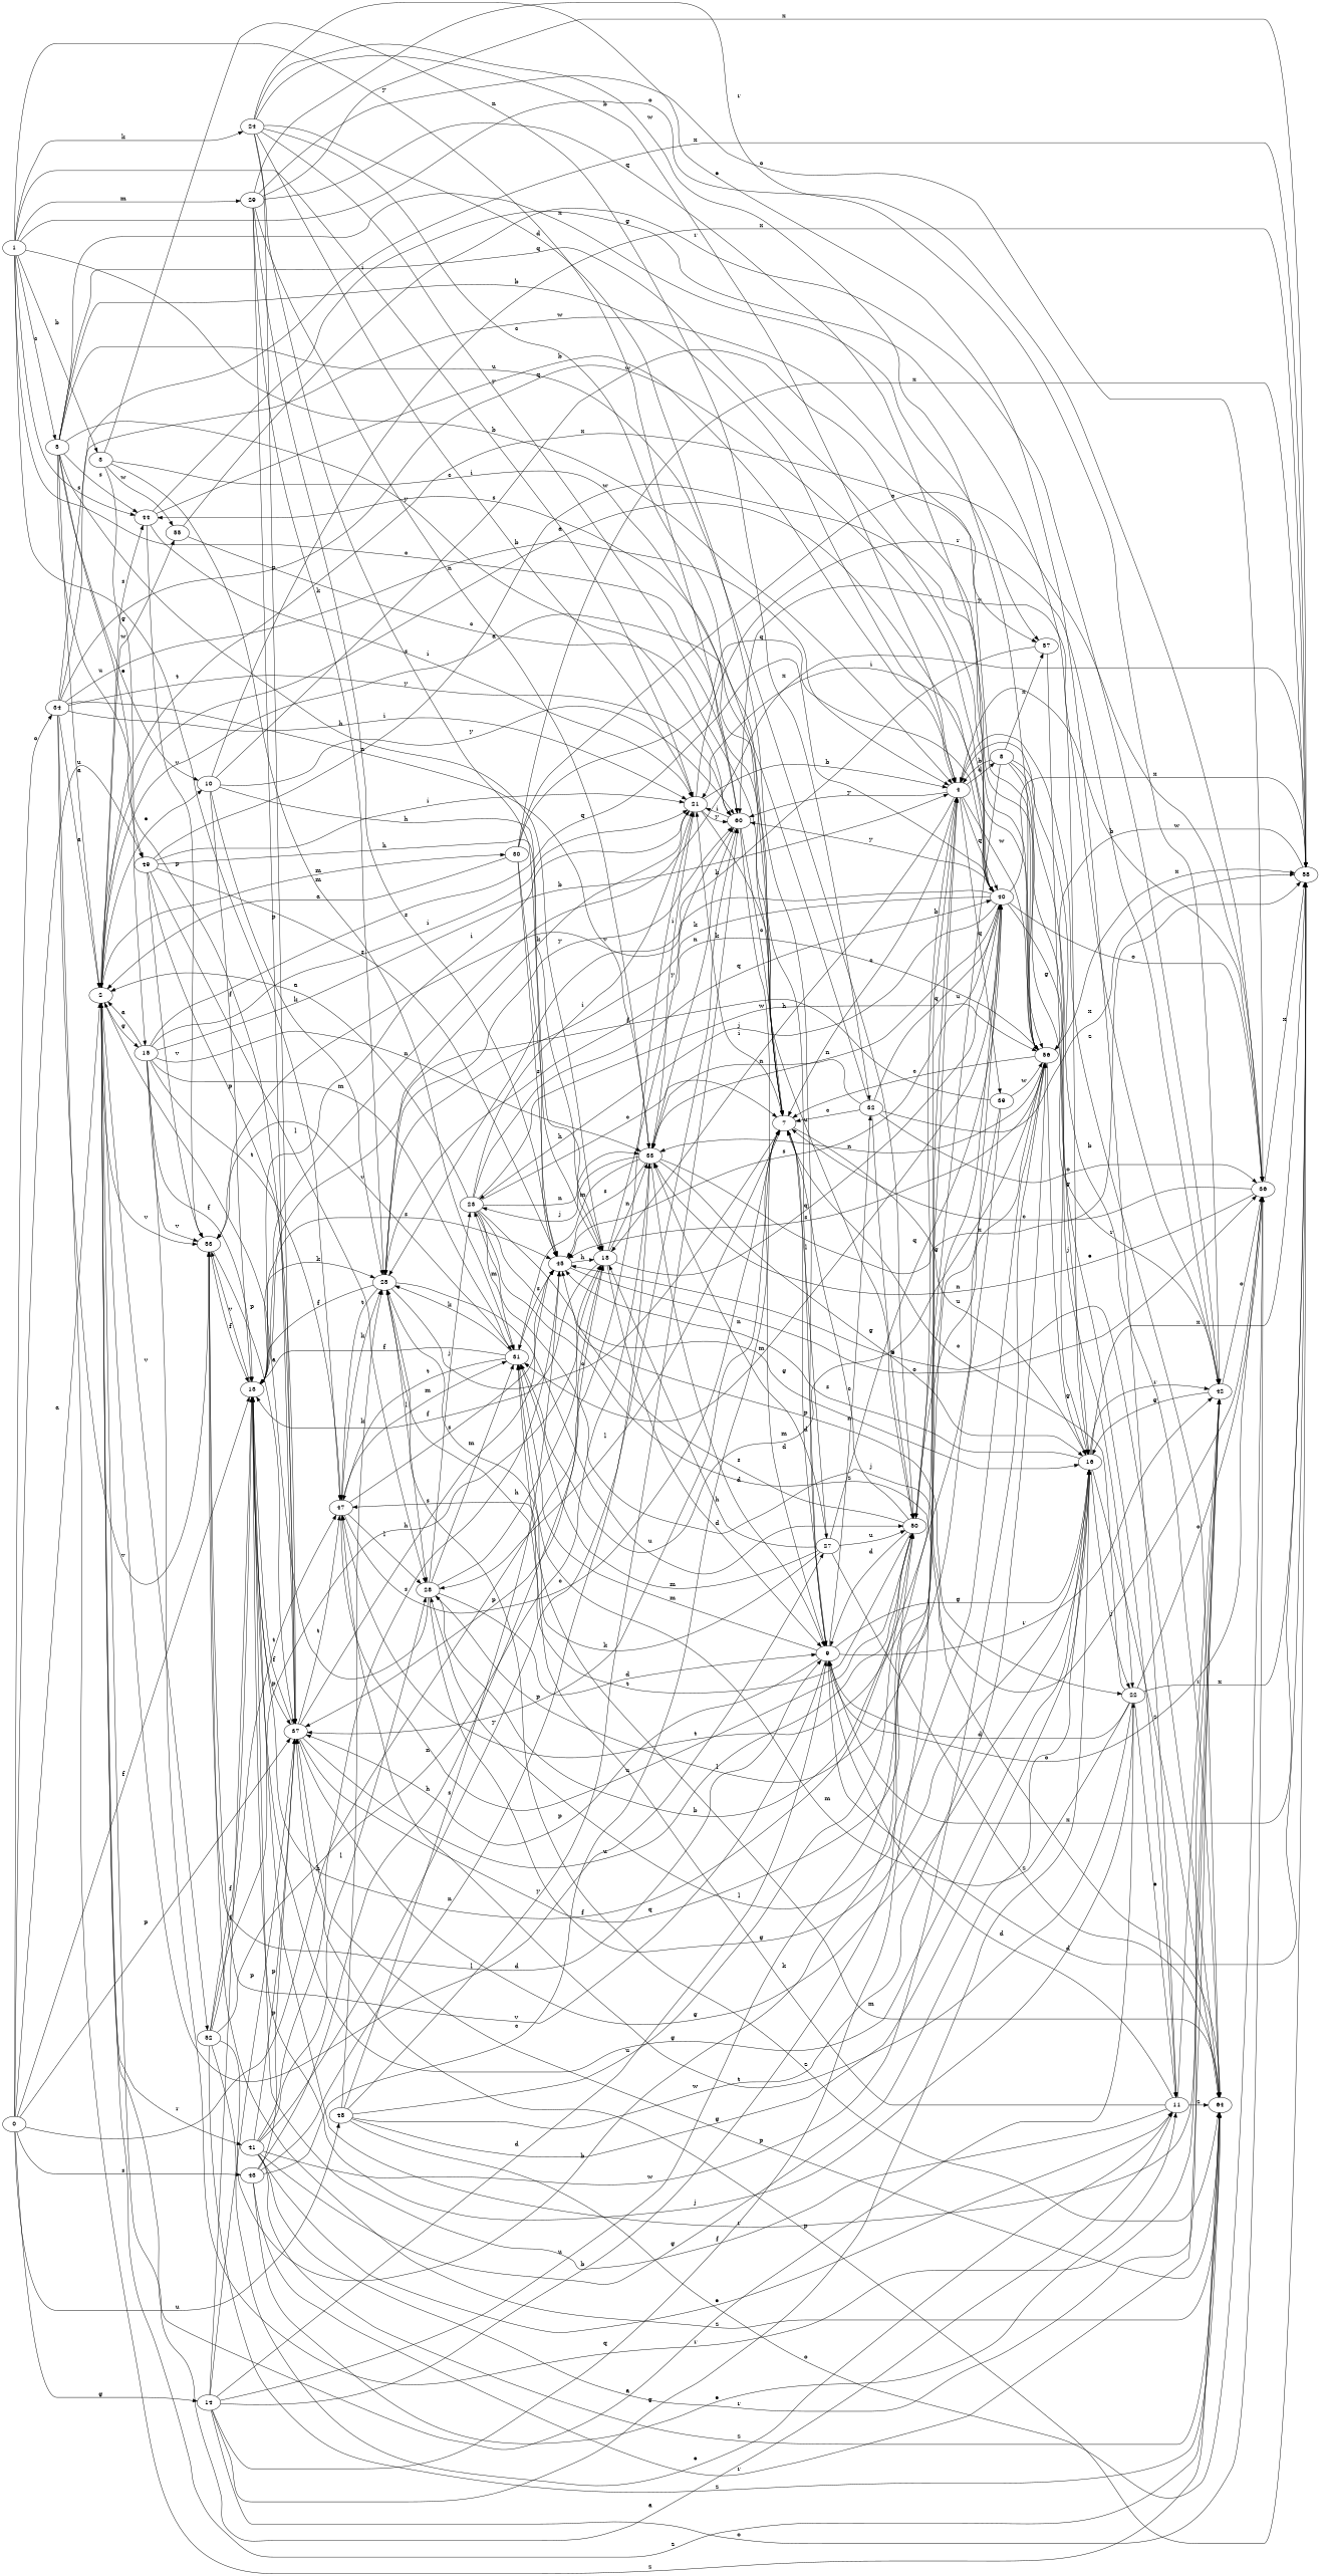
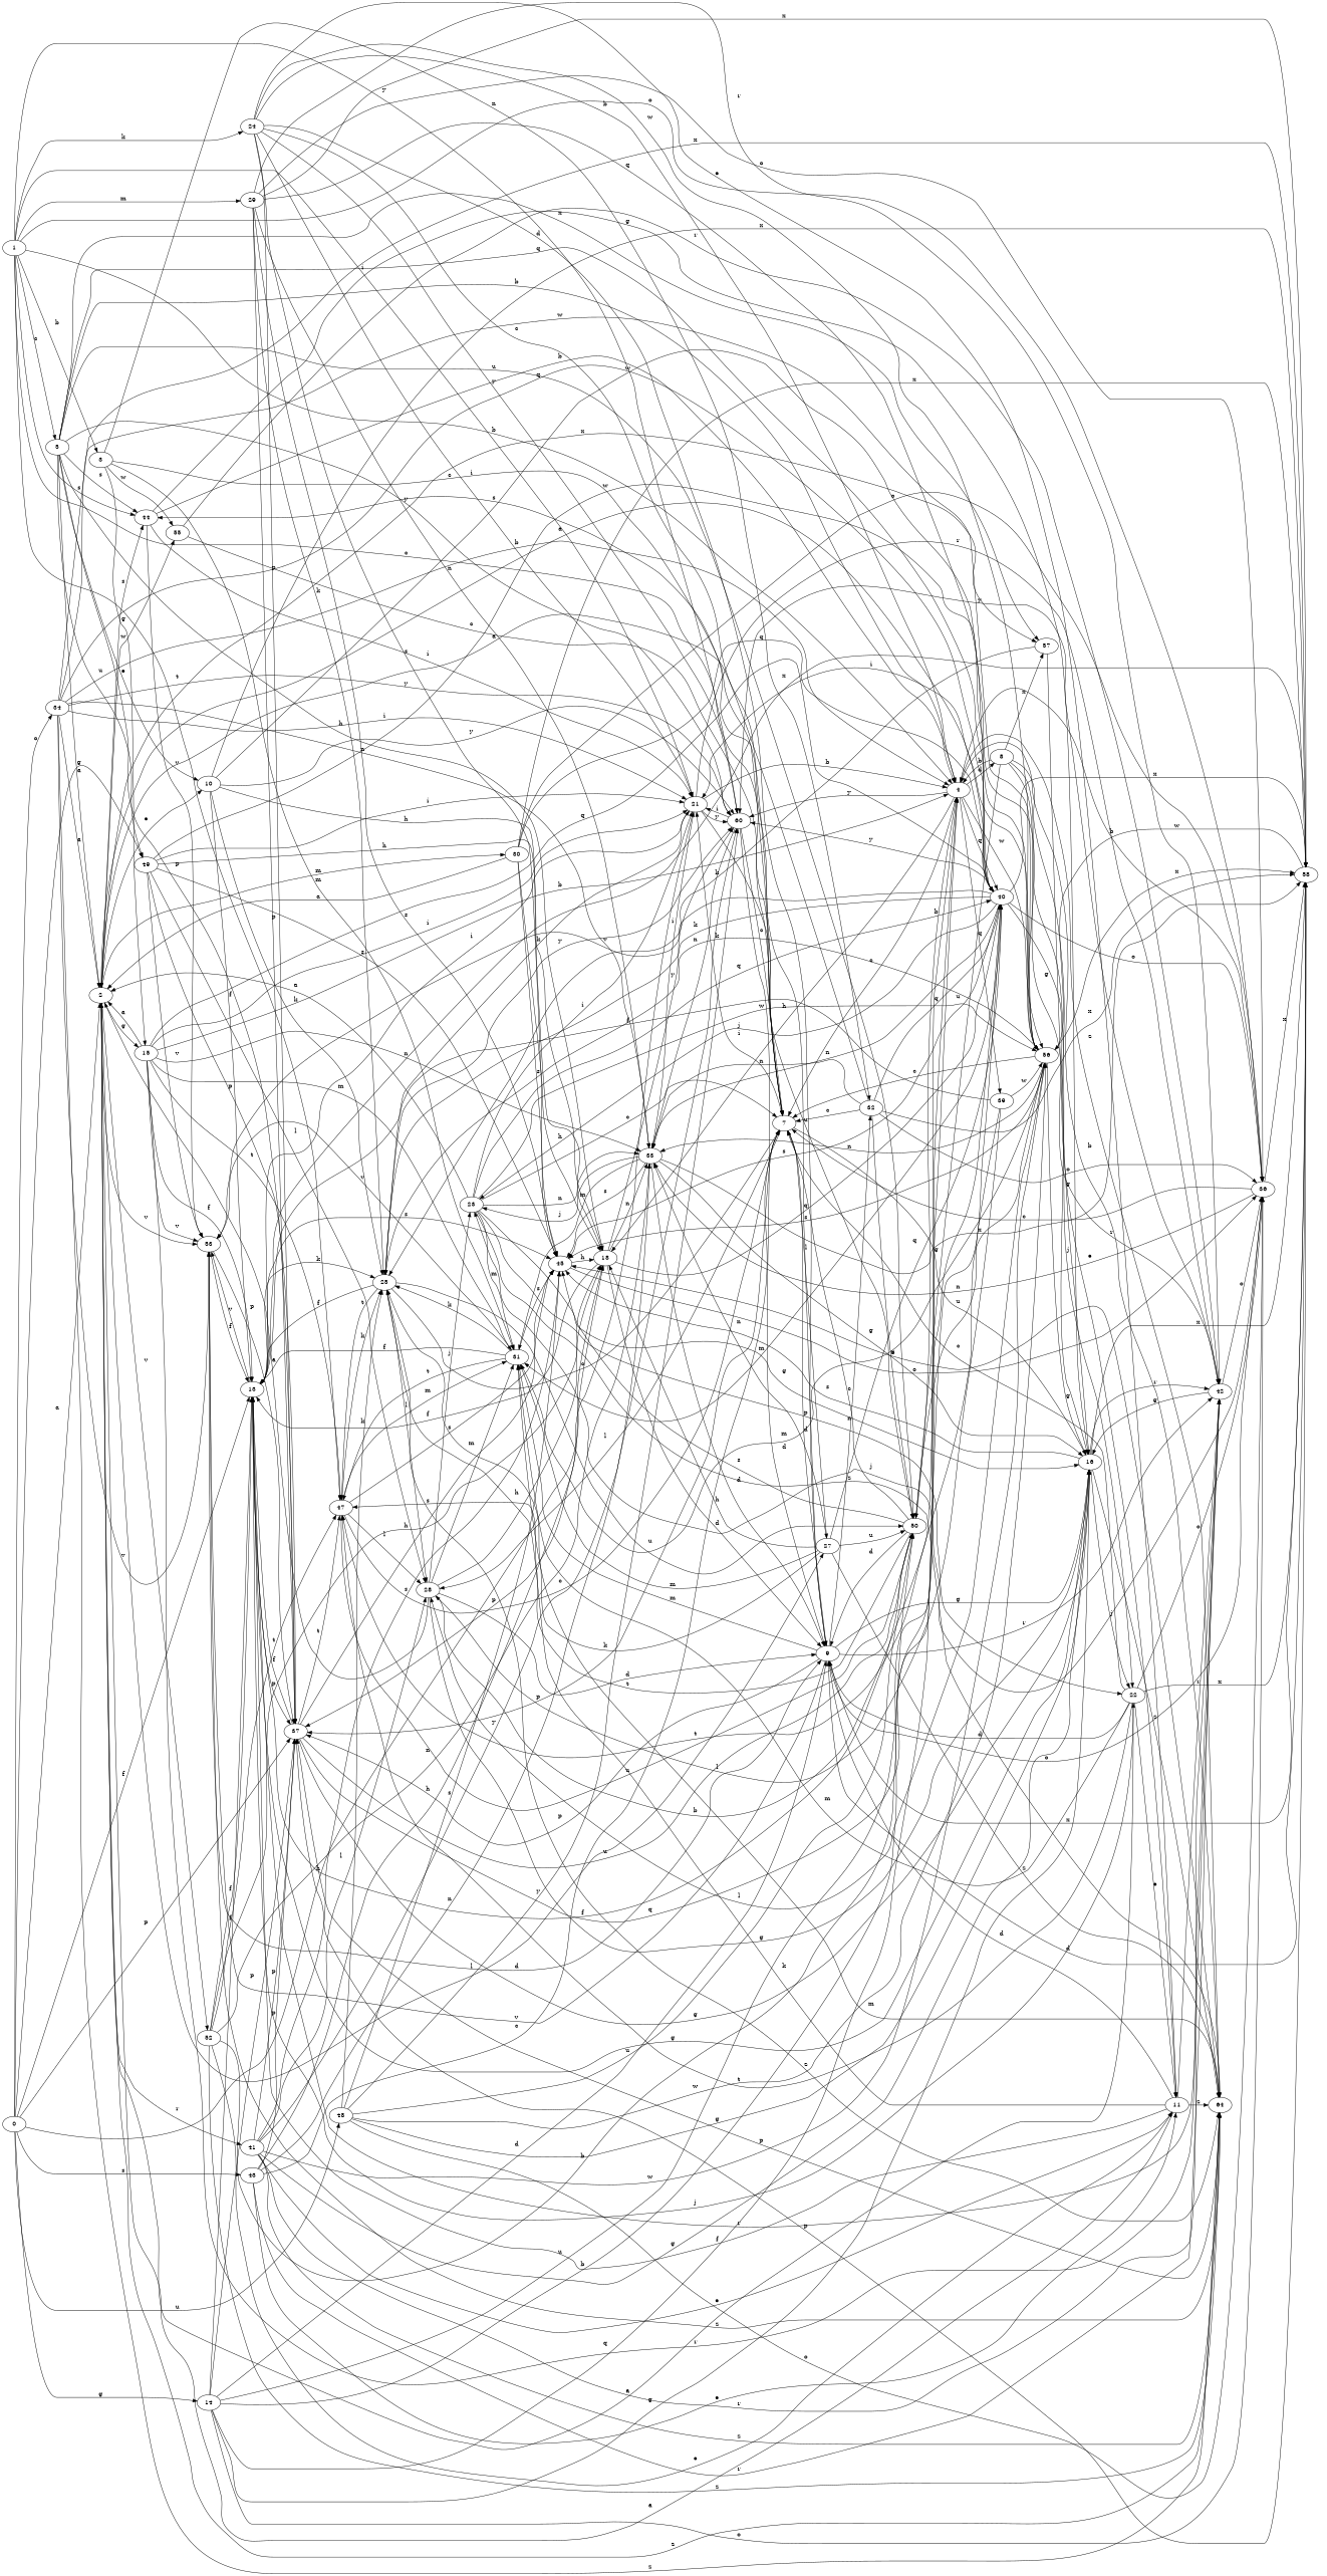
  strict digraph {
    rankdir=LR
    0
    2
    13
    14
    18
    34
    37
    43
    48
    49
    44
    10
    15
    27
    30
    41
    52
    53
    55
    57
    64
    21
    16
    22
    42
    58
    25
    45
    4
    36
    40
    50
    9
    60
    33
    56
    47
    7
    11
    28
    1
    3
    5
    24
    29
    31
    32
    8
    39
    23
    0 -> 2 [label=a]
    0 -> 13 [label=f]
    0 -> 14 [label=g]
    0 -> 18 [label=h]
    0 -> 34 [label=o]
    0 -> 37 [label=p]
    0 -> 43 [label=s]
    0 -> 48 [label=u]
-   0 -> 49 [label=u]
+   0 -> 49 [label=g]
    2 -> 44 [label=s]
    2 -> 10 [label=e]
    2 -> 15 [label=g]
    2 -> 27 [label=l]
    2 -> 30 [label=m]
    2 -> 41 [label=r]
    2 -> 52 [label=v]
    2 -> 53 [label=v]
    2 -> 55 [label=w]
    2 -> 57 [label=x]
    2 -> 64 [label=z]
    13 -> 37 [label=p]
    13 -> 53 [label=v]
    13 -> 21 [label=i]
    13 -> 16 [label=g]
    13 -> 22 [label=j]
    13 -> 42 [label=r]
    13 -> 58 [label=x]
    13 -> 25 [label=k]
    13 -> 45 [label=s]
    14 -> 13 [label=f]
    14 -> 37 [label=p]
    14 -> 16 [label=g]
    14 -> 4 [label=b]
    14 -> 36 [label=o]
    14 -> 40 [label=q]
    14 -> 50 [label=u]
    14 -> 9 [label=d]
    18 -> 13 [label=f]
    18 -> 40 [label=q]
    18 -> 9 [label=d]
    18 -> 60 [label=y]
    18 -> 33 [label=n]
    34 -> 2 [label=a]
    34 -> 53 [label=v]
    34 -> 64 [label=z]
    34 -> 21 [label=i]
    34 -> 58 [label=x]
    34 -> 4 [label=b]
    34 -> 40 [label=q]
    34 -> 60 [label=y]
    34 -> 33 [label=n]
    34 -> 56 [label=w]
    37 -> 13 [label=f]
    37 -> 16 [label=g]
    37 -> 45 [label=s]
    37 -> 40 [label=q]
    37 -> 50 [label=u]
    37 -> 47 [label=t]
    43 -> 18 [label=h]
    43 -> 37 [label=p]
    43 -> 42 [label=r]
    43 -> 33 [label=n]
    43 -> 7 [label=c]
    43 -> 11 [label=e]
    48 -> 16 [label=g]
    48 -> 25 [label=k]
    48 -> 45 [label=s]
    48 -> 36 [label=o]
    48 -> 50 [label=u]
    48 -> 60 [label=y]
    48 -> 56 [label=w]
    49 -> 18 [label=h]
    49 -> 37 [label=p]
    49 -> 53 [label=v]
    49 -> 21 [label=i]
    49 -> 45 [label=s]
    49 -> 56 [label=w]
    49 -> 28 [label=l]
    44 -> 53 [label=v]
    44 -> 21 [label=i]
    44 -> 16 [label=g]
    44 -> 4 [label=b]
    10 -> 13 [label=f]
    10 -> 18 [label=h]
    10 -> 58 [label=x]
    10 -> 25 [label=k]
    10 -> 60 [label=y]
    10 -> 56 [label=w]
    15 -> 2 [label=a]
    15 -> 13 [label=f]
    15 -> 53 [label=v]
    15 -> 21 [label=i]
    15 -> 42 [label=r]
    15 -> 4 [label=b]
    15 -> 40 [label=q]
    15 -> 33 [label=n]
    15 -> 47 [label=t]
    15 -> 31 [label=m]
    27 -> 18 [label=h]
    27 -> 64 [label=z]
    27 -> 25 [label=k]
    27 -> 40 [label=q]
    27 -> 50 [label=u]
    27 -> 33 [label=n]
    27 -> 31 [label=m]
    30 -> 2 [label=a]
    30 -> 18 [label=h]
    30 -> 58 [label=x]
    30 -> 45 [label=s]
    30 -> 36 [label=o]
    30 -> 40 [label=q]
    41 -> 37 [label=p]
    41 -> 64 [label=z]
    41 -> 16 [label=g]
    41 -> 42 [label=r]
    41 -> 45 [label=s]
    41 -> 60 [label=y]
    41 -> 56 [label=w]
    41 -> 11 [label=e]
    41 -> 28 [label=l]
    52 -> 13 [label=f]
    52 -> 18 [label=h]
    52 -> 64 [label=z]
    52 -> 4 [label=b]
    52 -> 33 [label=n]
    52 -> 47 [label=t]
    52 -> 11 [label=e]
    53 -> 13 [label=f]
    53 -> 37 [label=p]
    53 -> 64 [label=z]
    53 -> 9 [label=d]
    55 -> 42 [label=r]
    55 -> 7 [label=c]
    57 -> 16 [label=g]
    57 -> 25 [label=k]
    64 -> 37 [label=p]
    64 -> 45 [label=s]
    64 -> 4 [label=b]
    64 -> 31 [label=m]
    21 -> 37 [label=p]
    21 -> 42 [label=r]
    21 -> 25 [label=k]
    21 -> 4 [label=b]
    21 -> 50 [label=u]
    21 -> 60 [label=y]
    16 -> 64 [label=z]
    16 -> 22 [label=j]
    16 -> 42 [label=r]
    16 -> 58 [label=x]
    16 -> 45 [label=s]
    22 -> 2 [label=a]
    22 -> 58 [label=x]
    22 -> 36 [label=o]
    22 -> 9 [label=d]
    22 -> 47 [label=t]
    22 -> 7 [label=c]
    22 -> 11 [label=e]
    22 -> 31 [label=m]
    42 -> 16 [label=g]
    42 -> 36 [label=o]
    42 -> 60 [label=y]
    58 -> 37 [label=p]
    58 -> 9 [label=d]
    58 -> 56 [label=w]
    25 -> 13 [label=f]
    25 -> 64 [label=z]
    25 -> 50 [label=u]
    25 -> 60 [label=y]
    25 -> 47 [label=t]
    25 -> 7 [label=c]
    25 -> 28 [label=l]
    45 -> 18 [label=h]
    45 -> 36 [label=o]
    4 -> 18 [label=h]
    4 -> 64 [label=z]
    4 -> 40 [label=q]
    4 -> 60 [label=y]
    4 -> 56 [label=w]
    4 -> 7 [label=c]
    4 -> 8 [label=d]
    4 -> 39 [label=q]
    36 -> 58 [label=x]
    36 -> 4 [label=b]
    36 -> 33 [label=n]
    36 -> 7 [label=c]
    36 -> 23 [label=j]
    40 -> 2 [label=a]
    40 -> 53 [label=v]
    40 -> 42 [label=r]
    40 -> 58 [label=x]
    40 -> 25 [label=k]
    40 -> 45 [label=s]
    40 -> 36 [label=o]
    40 -> 60 [label=y]
    40 -> 33 [label=n]
    40 -> 31 [label=m]
    40 -> 23 [label=j]
    50 -> 13 [label=f]
    50 -> 45 [label=s]
    50 -> 4 [label=b]
    50 -> 9 [label=d]
    50 -> 47 [label=t]
    50 -> 7 [label=c]
    9 -> 37 [label=p]
    9 -> 44 [label=s]
    9 -> 53 [label=v]
    9 -> 16 [label=g]
    9 -> 42 [label=r]
    9 -> 58 [label=x]
    9 -> 36 [label=o]
    9 -> 31 [label=m]
    9 -> 32 [label=n]
    60 -> 21 [label=i]
    60 -> 9 [label=d]
    60 -> 33 [label=n]
    60 -> 7 [label=c]
    33 -> 21 [label=i]
    33 -> 16 [label=g]
    33 -> 58 [label=x]
    33 -> 45 [label=s]
    33 -> 9 [label=d]
    33 -> 31 [label=m]
    33 -> 23 [label=j]
    56 -> 21 [label=i]
    56 -> 16 [label=g]
    56 -> 58 [label=x]
    56 -> 25 [label=k]
    56 -> 45 [label=s]
    56 -> 33 [label=n]
    56 -> 47 [label=t]
    56 -> 7 [label=c]
    56 -> 28 [label=l]
    56 -> 31 [label=m]
    47 -> 25 [label=k]
    47 -> 45 [label=s]
    47 -> 50 [label=u]
    47 -> 7 [label=c]
    47 -> 28 [label=l]
    47 -> 31 [label=m]
    7 -> 37 [label=p]
    7 -> 27 [label=l]
    7 -> 21 [label=i]
    7 -> 16 [label=g]
    7 -> 9 [label=d]
    7 -> 28 [label=l]
    11 -> 2 [label=a]
    11 -> 13 [label=f]
    11 -> 64 [label=z]
    11 -> 42 [label=r]
    11 -> 25 [label=k]
    11 -> 9 [label=d]
    28 -> 2 [label=a]
    28 -> 18 [label=h]
    28 -> 16 [label=g]
    28 -> 4 [label=b]
    28 -> 9 [label=d]
    28 -> 31 [label=m]
    28 -> 23 [label=j]
    1 -> 44 [label=s]
    1 -> 21 [label=i]
    1 -> 4 [label=b]
    1 -> 36 [label=o]
    1 -> 60 [label=y]
    1 -> 47 [label=t]
    1 -> 7 [label=c]
    1 -> 3 [label=b]
    1 -> 5 [label=c]
    1 -> 24 [label=k]
    1 -> 29 [label=m]
    3 -> 15 [label=g]
    3 -> 55 [label=w]
    3 -> 7 [label=c]
    3 -> 31 [label=m]
    3 -> 32 [label=n]
    5 -> 2 [label=a]
    5 -> 18 [label=h]
    5 -> 37 [label=p]
    5 -> 49 [label=u]
    5 -> 44 [label=s]
    5 -> 10 [label=e]
    5 -> 57 [label=x]
    5 -> 4 [label=b]
    5 -> 40 [label=q]
    5 -> 50 [label=u]
    5 -> 60 [label=y]
    24 -> 37 [label=p]
    24 -> 21 [label=i]
    24 -> 45 [label=s]
    24 -> 4 [label=b]
    24 -> 9 [label=d]
    24 -> 60 [label=y]
    24 -> 56 [label=w]
    24 -> 7 [label=c]
    24 -> 11 [label=e]
    29 -> 37 [label=p]
    29 -> 42 [label=r]
    29 -> 58 [label=x]
    29 -> 25 [label=k]
    29 -> 45 [label=s]
    29 -> 36 [label=o]
    29 -> 40 [label=q]
    29 -> 33 [label=n]
    31 -> 13 [label=f]
    31 -> 53 [label=v]
    31 -> 25 [label=k]
    31 -> 45 [label=s]
    31 -> 47 [label=t]
    32 -> 2 [label=a]
    32 -> 58 [label=x]
    32 -> 36 [label=o]
    32 -> 40 [label=q]
    32 -> 50 [label=u]
    32 -> 33 [label=n]
    32 -> 7 [label=c]
    8 -> 57 [label=x]
    8 -> 16 [label=g]
    8 -> 22 [label=j]
    8 -> 4 [label=b]
    8 -> 50 [label=u]
    8 -> 11 [label=e]
    39 -> 13 [label=f]
    39 -> 50 [label=u]
    39 -> 56 [label=w]
    39 -> 28 [label=l]
    23 -> 2 [label=a]
    23 -> 64 [label=z]
    23 -> 21 [label=i]
    23 -> 16 [label=g]
    23 -> 22 [label=p]
    23 -> 40 [label=q]
    23 -> 33 [label=n]
    23 -> 56 [label=w]
    23 -> 7 [label=c]
    23 -> 31 [label=m]
  }
